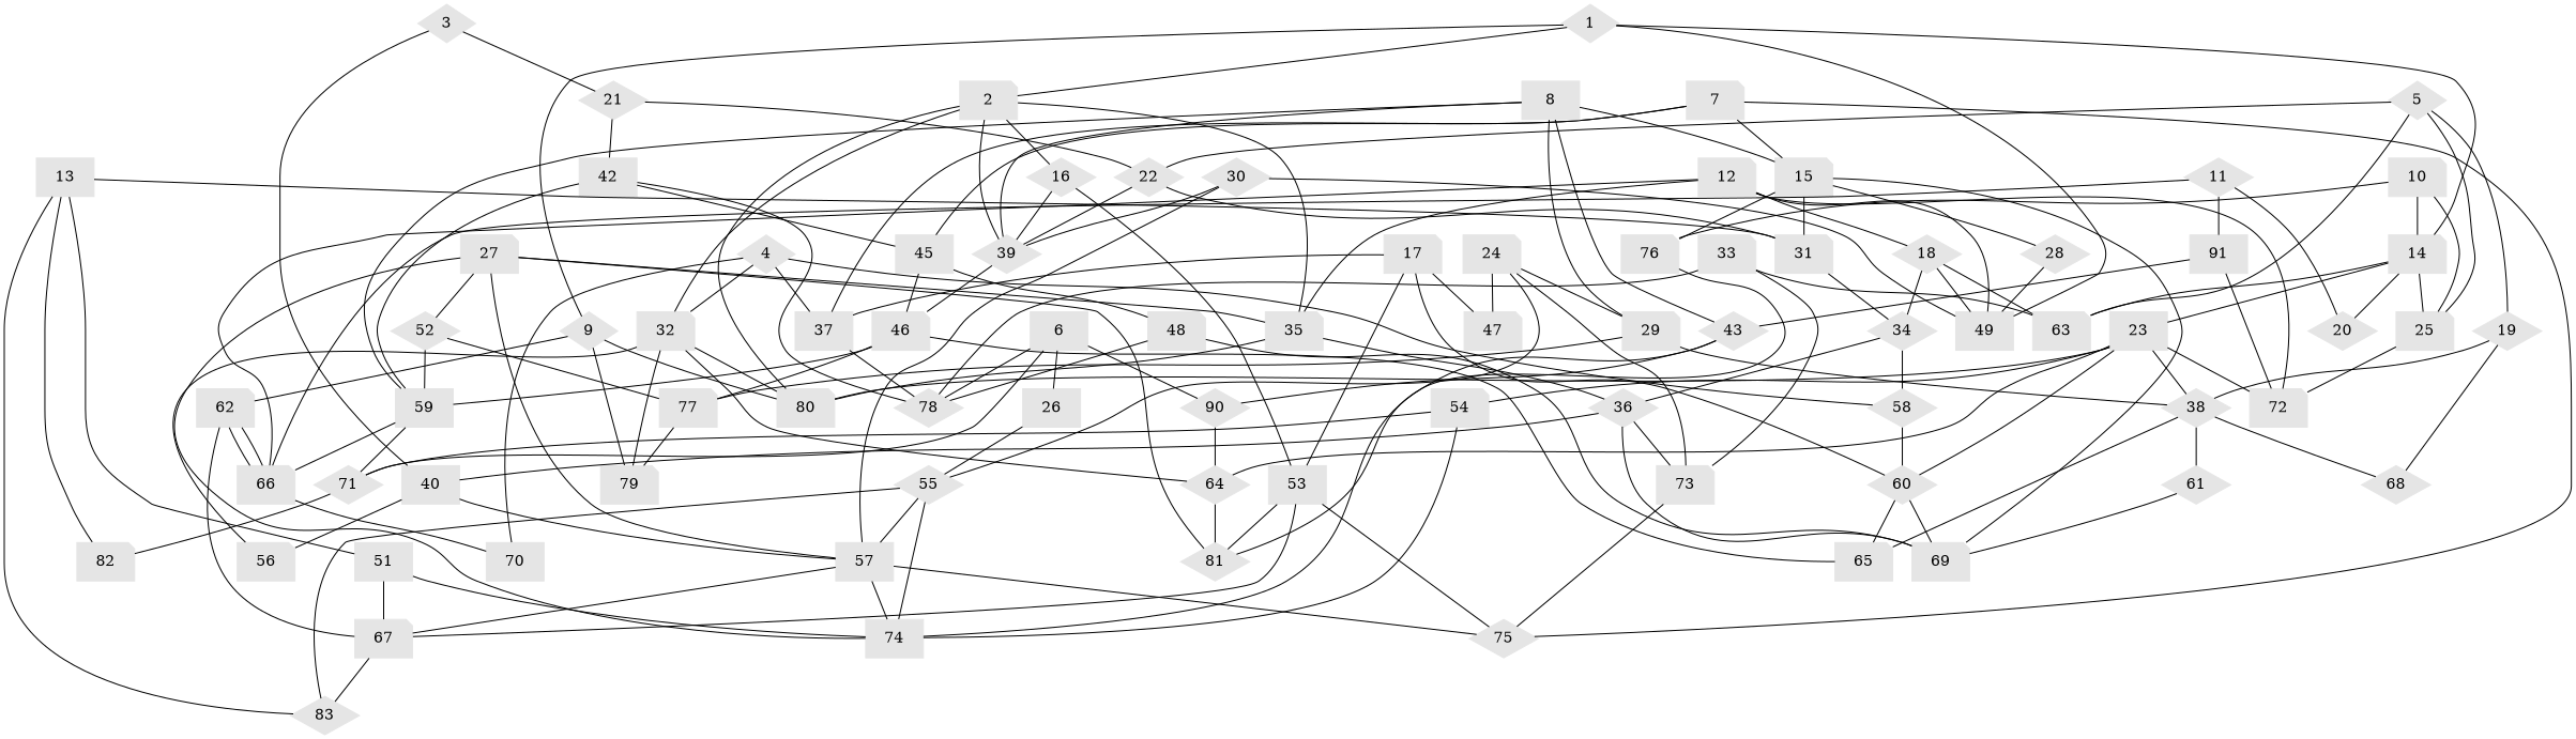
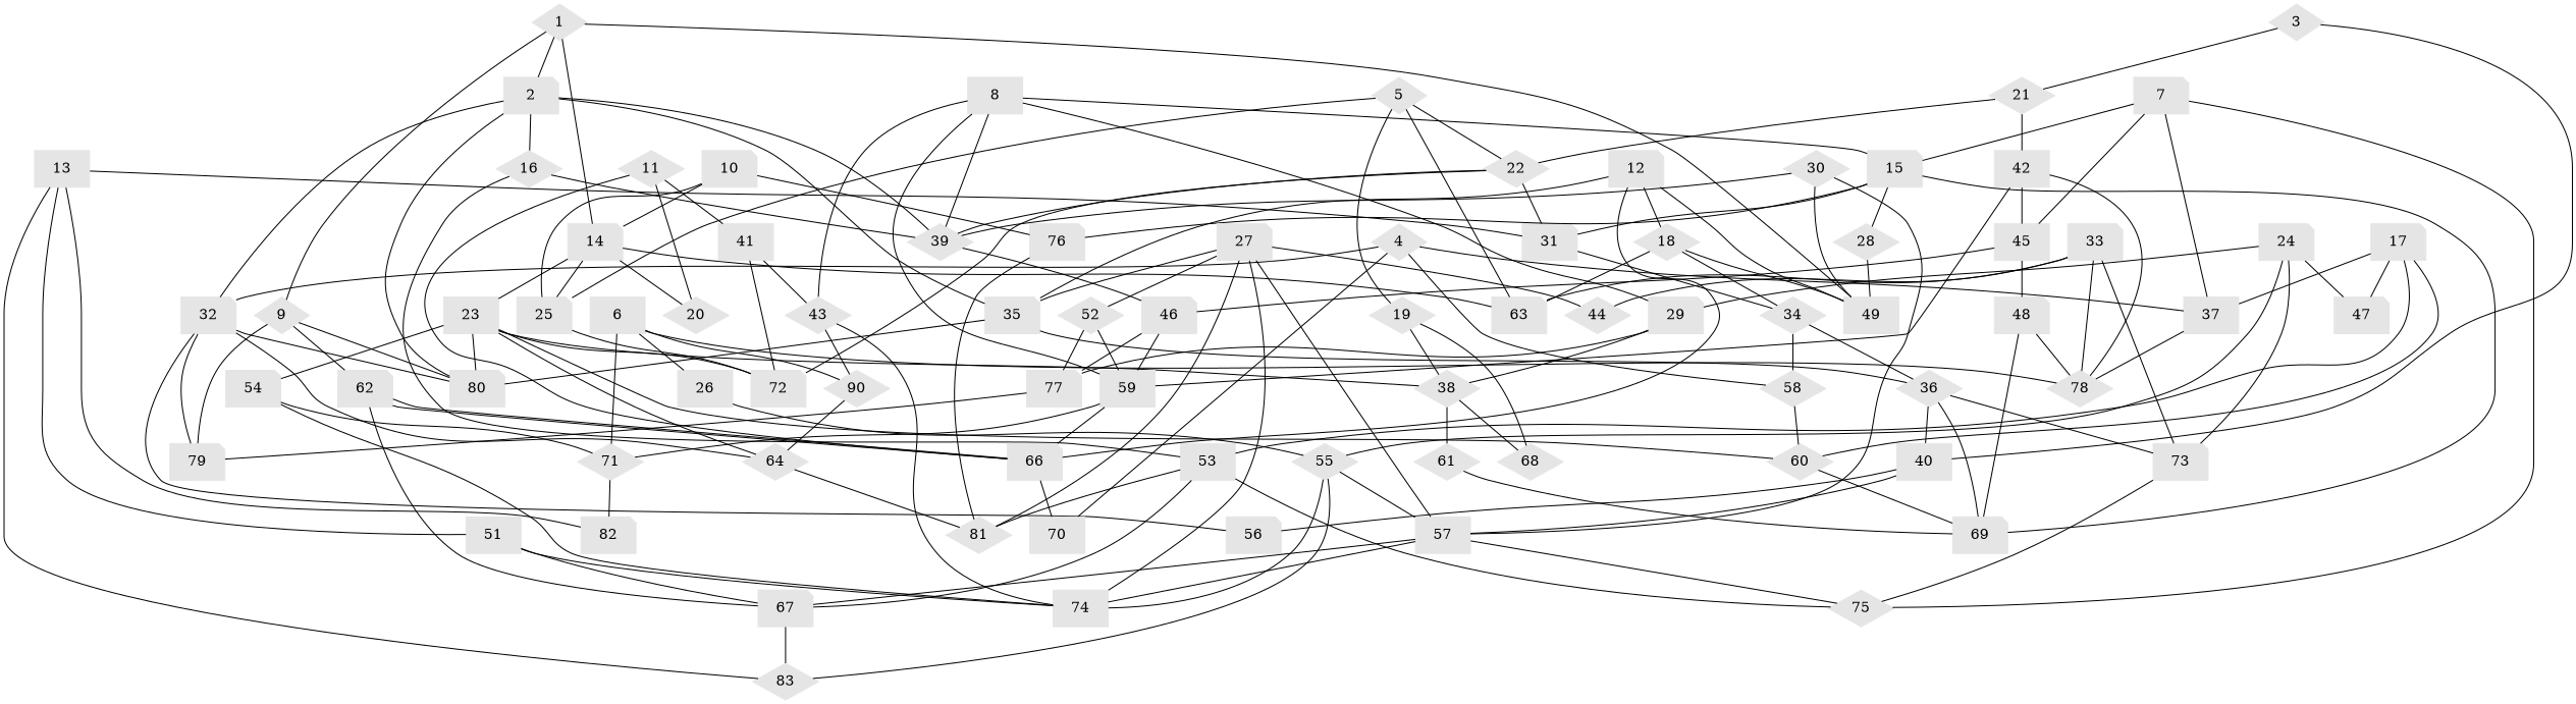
  graph {
    node [color=gray90 shape=diamond style=filled]
    1
    2 [shape=note]
    9
    14 [shape=note]
    49 [shape=box]
    16
    32 [shape=note]
    35 [shape=note]
    39
    80 [shape=note]
    62 [shape=note]
    79 [shape=note]
    25 [shape=note]
    63 [shape=note]
    20
    23 [shape=box]
    53 [shape=box]
    64
    56 [shape=note]
    36
    46 [shape=note]
    3
    21
    40 [shape=box]
    22
    42 [shape=box]
    57 [shape=box]
    4
    37 [shape=box]
    58
    70 [shape=box]
    78
    60
    5
    19
    38
    68
    31 [shape=note]
    72 [shape=note]
    6 [shape=box]
    26 [shape=box]
    n42 [label=90]
    71
    55
    82 [shape=note]
    7 [shape=note]
    15 [shape=note]
    45 [shape=box]
    75
    76 [shape=note]
    28
    69 [shape=note]
    48 [shape=note]
    8 [shape=box]
    29 [shape=note]
    43
    59 [shape=box]
    77 [shape=note]
    74 [shape=box]
    66 [shape=note]
    67 [shape=note]
    10 [shape=note]
    81
    11
-   41 [shape=box label=91]
+   41 [shape=box]
    12 [shape=note]
    18
    34
    13 [shape=box]
    51 [shape=box]
    83
    54 [shape=note]
    17 [shape=note]
    47 [shape=note]
-   65 [shape=note]
    61
    24 [shape=note]
    73 [shape=note]
    27 [shape=note]
+   44
    52
    30
    33 [shape=note]
    1 -- 2
    1 -- 9
    1 -- 14
    1 -- 49
    2 -- 16
    2 -- 32
    2 -- 35
    2 -- 39
    2 -- 80
    9 -- 80
    9 -- 62
    9 -- 79
    14 -- 25
    14 -- 63
    14 -- 20
    14 -- 23
    16 -- 39
    16 -- 53
    32 -- 80
    32 -- 79
    32 -- 64
    32 -- 56
    35 -- 80
    35 -- 36
    39 -- 46
    62 -- 66
    62 -- 66
    62 -- 67
    25 -- 72
    23 -- 80
    23 -- 64
    23 -- 60
    23 -- 38
    23 -- 72
    23 -- 54
    53 -- 75
    53 -- 67
    53 -- 81
    64 -- 81
    36 -- 40
    36 -- 69
    36 -- 73
    46 -- 59
    46 -- 77
-   46 -- 65
    3 -- 21
    3 -- 40
    21 -- 22
    21 -- 42
    40 -- 56
    40 -- 57
    22 -- 39
    22 -- 31
-   12 -- 72
+   22 -- 72
    42 -- 78
    42 -- 45
    42 -- 59
    57 -- 75
    57 -- 74
    57 -- 67
    4 -- 32
    4 -- 37
    4 -- 58
    4 -- 70
    37 -- 78
    58 -- 60
    60 -- 69
-   60 -- 65
    5 -- 25
    5 -- 63
    5 -- 22
    5 -- 19
    19 -- 38
    19 -- 68
    38 -- 68
-   38 -- 65
    38 -- 61
    31 -- 34
    6 -- 78
    6 -- 26
    6 -- n42
    6 -- 71
    26 -- 55
    n42 -- 64
    71 -- 82
    55 -- 57
    55 -- 74
    55 -- 83
    7 -- 37
    7 -- 15
    7 -- 45
    7 -- 75
    15 -- 31
    15 -- 76
    15 -- 28
    15 -- 69
    45 -- 46
    45 -- 48
    76 -- 81
    28 -- 49
    48 -- 78
    48 -- 69
    8 -- 39
    8 -- 15
    8 -- 29
    8 -- 43
    8 -- 59
    29 -- 38
    29 -- 77
    43 -- n42
    43 -- 74
    59 -- 71
    59 -- 66
    77 -- 79
    66 -- 70
    67 -- 83
    10 -- 14
    10 -- 25
    10 -- 76
    11 -- 20
    11 -- 66
    11 -- 41
    41 -- 72
    41 -- 43
    12 -- 49
    12 -- 35
    12 -- 66
    12 -- 18
    18 -- 49
    18 -- 63
    18 -- 34
    34 -- 36
    34 -- 58
    13 -- 31
    13 -- 82
    13 -- 51
    13 -- 83
    51 -- 74
    51 -- 67
    54 -- 71
    54 -- 74
    17 -- 53
    17 -- 37
    17 -- 60
    17 -- 47
    61 -- 69
    24 -- 55
    24 -- 29
    24 -- 47
    24 -- 73
    73 -- 75
    27 -- 35
    27 -- 57
    27 -- 74
    27 -- 81
+   27 -- 44
    27 -- 52
    52 -- 59
    52 -- 77
    30 -- 49
    30 -- 39
    30 -- 57
    33 -- 63
    33 -- 78
    33 -- 73
+   33 -- 44
  }
